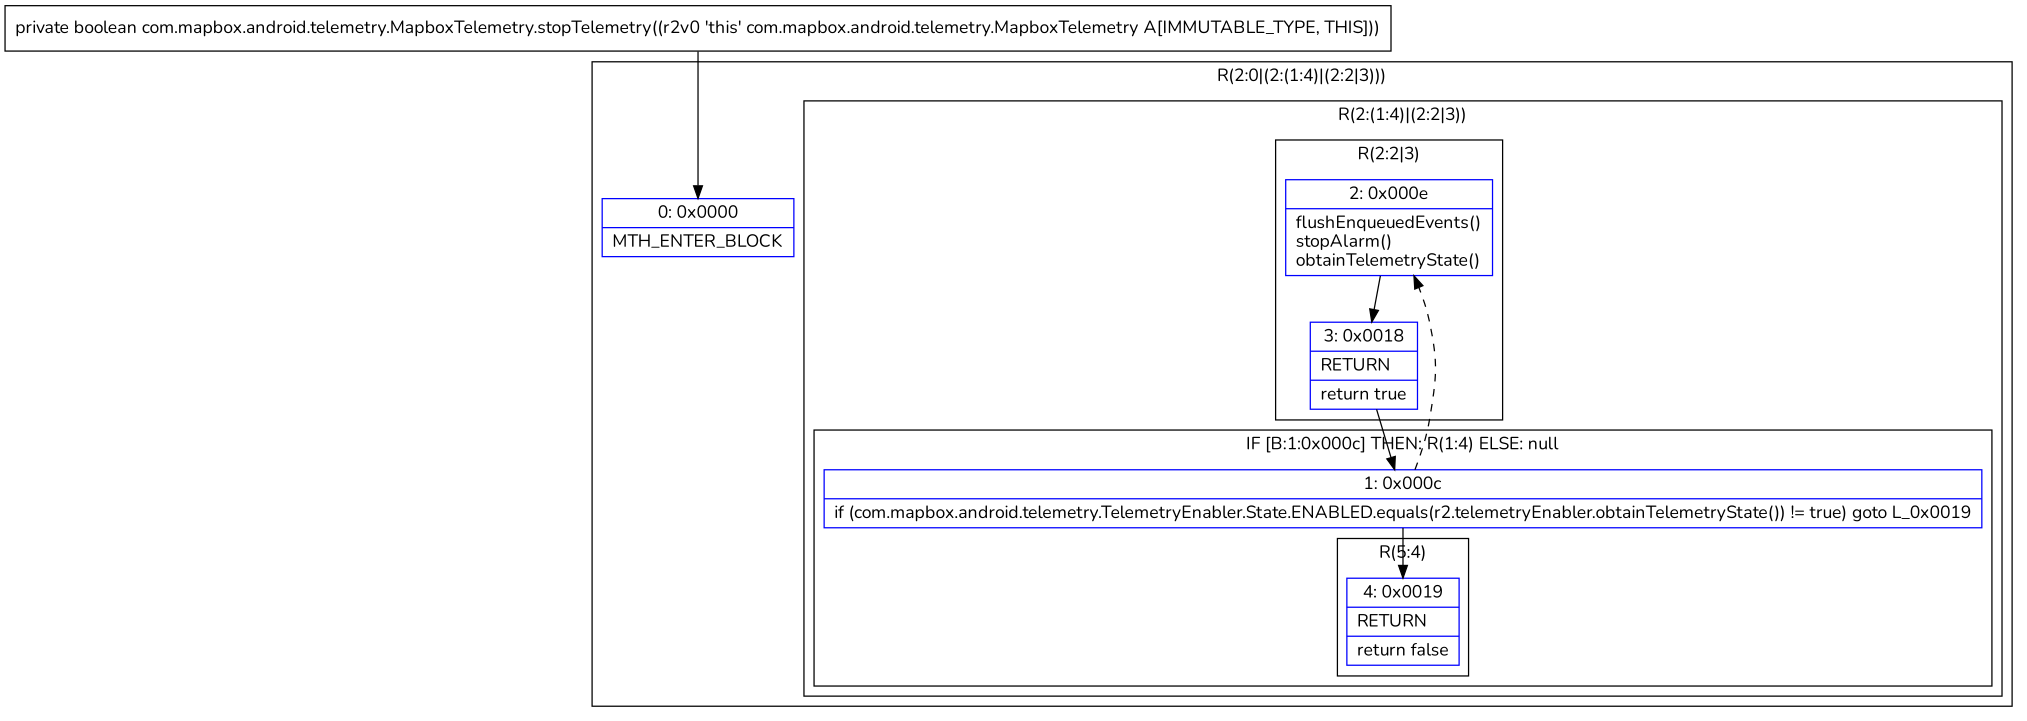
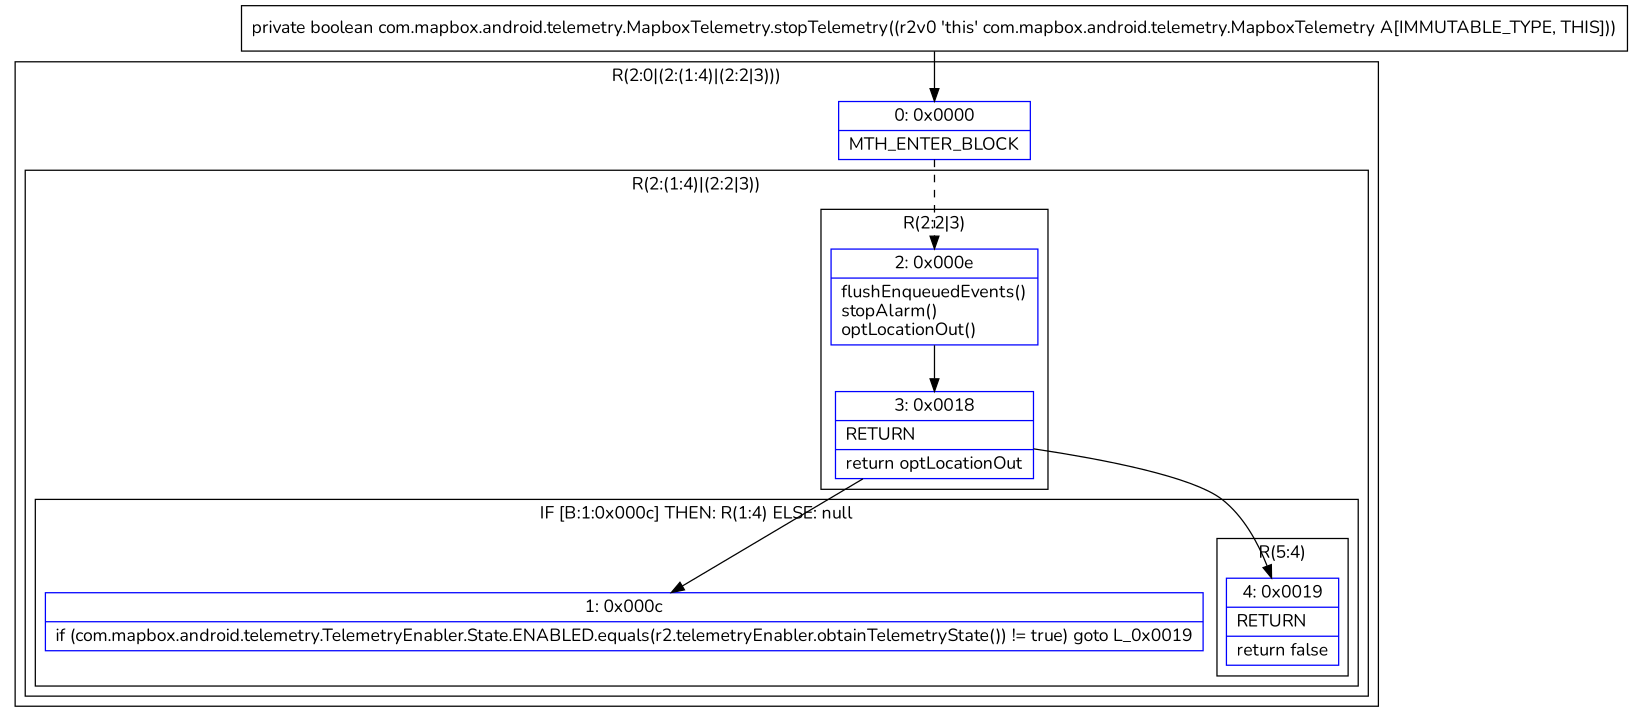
  digraph {
    fontname=Nunito
    node [color=blue fontname=Nunito shape=record]
    edge [fontname=Nunito]
    n1 [label="{4\:\ 0x0019|RETURN\l|return false\l}"]
    n2 [label="{1\:\ 0x000c|if (com.mapbox.android.telemetry.TelemetryEnabler.State.ENABLED.equals(r2.telemetryEnabler.obtainTelemetryState()) != true) goto L_0x0019\l}"]
-   n3 [label="{2\:\ 0x000e|flushEnqueuedEvents()\lstopAlarm()\lobtainTelemetryState()\l}"]
-   n4 [label="{3\:\ 0x0018|RETURN\l|return true\l}"]
+   n3 [label="{2\:\ 0x000e|flushEnqueuedEvents()\lstopAlarm()\loptLocationOut()\l}"]
+   n4 [label="{3\:\ 0x0018|RETURN\l|return optLocationOut\l}"]
    n5 [label="{0\:\ 0x0000|MTH_ENTER_BLOCK\l}"]
    n6 [label="{private boolean com.mapbox.android.telemetry.MapboxTelemetry.stopTelemetry((r2v0 'this' com.mapbox.android.telemetry.MapboxTelemetry A[IMMUTABLE_TYPE, THIS])) }" color=""]
    subgraph cluster_1 {
      label="R(2:0|(2:(1:4)|(2:2|3)))"
      n5
      subgraph cluster_2 {
        label="R(2:(1:4)|(2:2|3))"
        subgraph cluster_3 {
          label="IF [B:1:0x000c] THEN: R(1:4) ELSE: null"
          n2
          subgraph cluster_4 {
            label="R(5:4)"
            n1
          }
        }
        subgraph cluster_5 {
          label="R(2:2|3)"
          n3
          n4
        }
      }
    }
-   n2 -> n1
-   n2 -> n3 [style=dashed]
+   n4 -> n1
+   n5 -> n3 [style=dashed]
    n3 -> n4
    n4 -> n2
    n6 -> n5
  }
